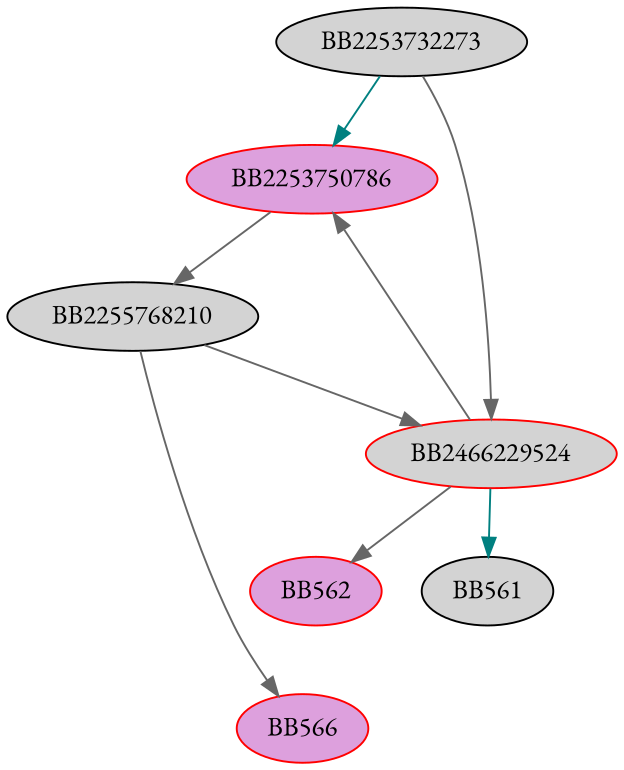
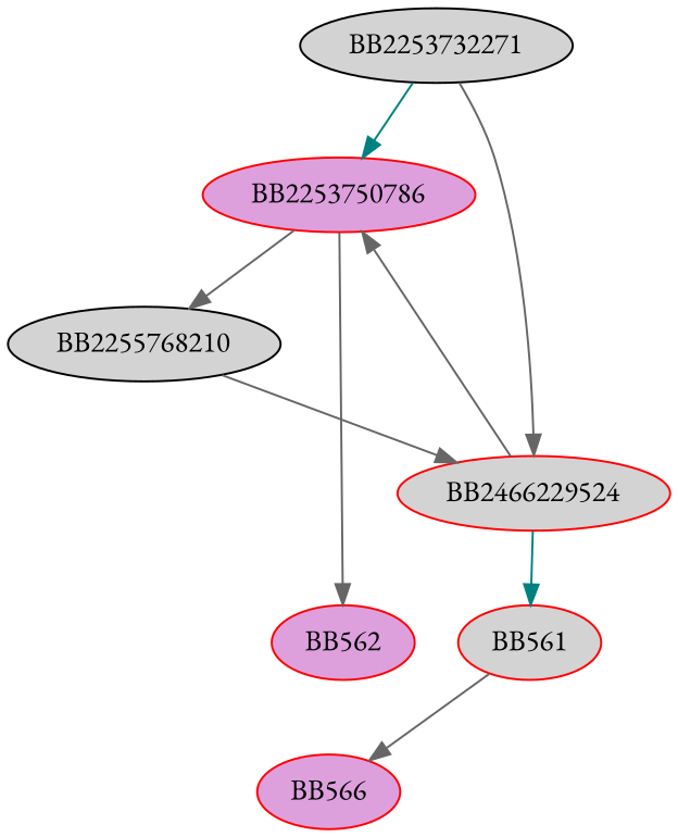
  digraph {
    fontname="EB Garamond"
    node [color=red fillcolor=lightgrey fontname="EB Garamond" style=filled]
    edge [color=gray40 fontname="EB Garamond"]
    BB2253750786 [fillcolor=plum]
-   BB2253732273 [color=black]
+   BB2253732273 [color=black label=BB2253732271]
    BB2466229524
    BB562 [fillcolor=plum]
    n5 [color=black label=BB2255768210]
    BB566 [fillcolor=plum]
-   BB561 [color=black]
-   BB2466229524 -> BB562
+   BB561
+   BB2253750786 -> BB562
    BB2253750786 -> n5
    BB2253732273 -> BB2253750786 [color=teal]
    BB2253732273 -> BB2466229524
    BB2466229524 -> BB2253750786
    BB2466229524 -> BB561 [color=teal]
    n5 -> BB2466229524
-   n5 -> BB566
+   BB561 -> BB566
  }
